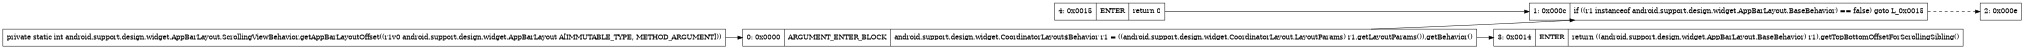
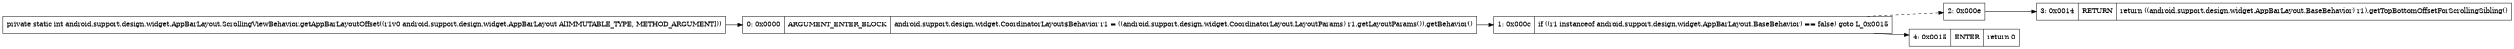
  digraph {
    rankdir=LR
    node [shape=record]
    n1 [label="{0\:\ 0x0000|ARGUMENT_ENTER_BLOCK\l|android.support.design.widget.CoordinatorLayout$Behavior r1 = ((android.support.design.widget.CoordinatorLayout.LayoutParams) r1.getLayoutParams()).getBehavior()\l}"]
    n2 [label="{1\:\ 0x000c|if ((r1 instanceof android.support.design.widget.AppBarLayout.BaseBehavior) == false) goto L_0x0015\l}"]
    n3 [label="{2\:\ 0x000e}"]
    n4 [label="{4\:\ 0x0015|ENTER\l|return 0\l}"]
-   n5 [label="{3\:\ 0x0014|ENTER\l|return ((android.support.design.widget.AppBarLayout.BaseBehavior) r1).getTopBottomOffsetForScrollingSibling()\l}"]
+   n5 [label="{3\:\ 0x0014|RETURN\l|return ((android.support.design.widget.AppBarLayout.BaseBehavior) r1).getTopBottomOffsetForScrollingSibling()\l}"]
    n6 [label="{private static int android.support.design.widget.AppBarLayout.ScrollingViewBehavior.getAppBarLayoutOffset((r1v0 android.support.design.widget.AppBarLayout A[IMMUTABLE_TYPE, METHOD_ARGUMENT])) }"]
    n1 -> n2
    n2 -> n3 [style=dashed]
-   n4 -> n2
-   n1 -> n5
+   n2 -> n4
+   n3 -> n5
    n6 -> n1
  }
